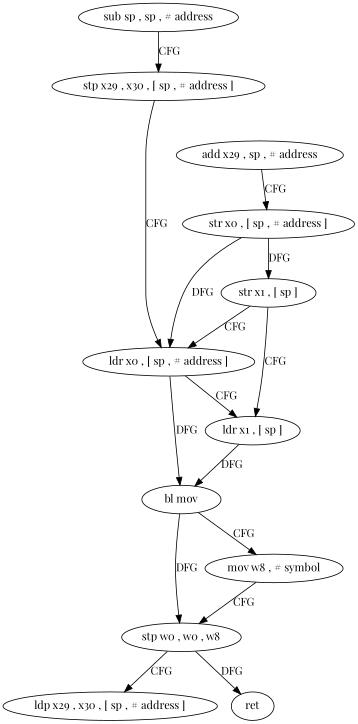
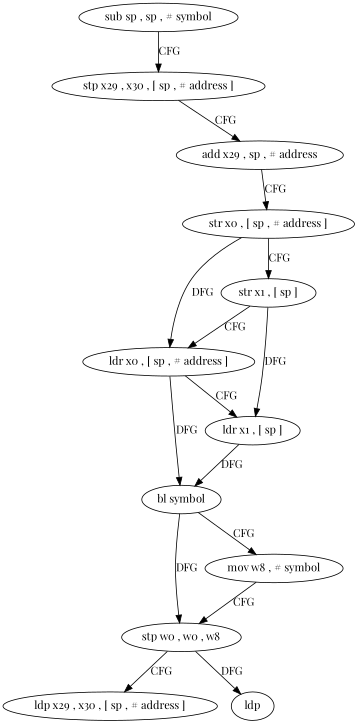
  digraph {
    fontname="Playfair Display"
    node [fontname="Playfair Display"]
    edge [fontname="Playfair Display"]
-   n1 [label="sub sp , sp , # address"]
+   n1 [label="sub sp , sp , # symbol"]
    n2 [label="stp x29 , x30 , [ sp , # address ]"]
    n3 [label="add x29 , sp , # address"]
    n4 [label="str x0 , [ sp , # address ]"]
    n5 [label="str x1 , [ sp ]"]
    n6 [label="ldr x0 , [ sp , # address ]"]
    n7 [label="ldr x1 , [ sp ]"]
-   n8 [label="bl mov"]
+   n8 [label="bl symbol"]
    n9 [label="mov w8 , # symbol"]
    n10 [label="stp w0 , w0 , w8"]
    n11 [label="ldp x29 , x30 , [ sp , # address ]"]
-   n12 [label=ret]
+   n12 [label=ldp]
    n1 -> n2 [label=CFG]
-   n2 -> n6 [label=CFG]
+   n2 -> n3 [label=CFG]
    n3 -> n4 [label=CFG]
-   n4 -> n5 [label=DFG]
+   n4 -> n5 [label=CFG]
    n4 -> n6 [label=DFG]
    n5 -> n6 [label=CFG]
-   n5 -> n7 [label=CFG]
+   n5 -> n7 [label=DFG]
    n6 -> n7 [label=CFG]
    n6 -> n8 [label=DFG]
    n7 -> n8 [label=DFG]
    n8 -> n9 [label=CFG]
    n8 -> n10 [label=DFG]
    n9 -> n10 [label=CFG]
    n10 -> n11 [label=CFG]
    n10 -> n12 [label=DFG]
  }
